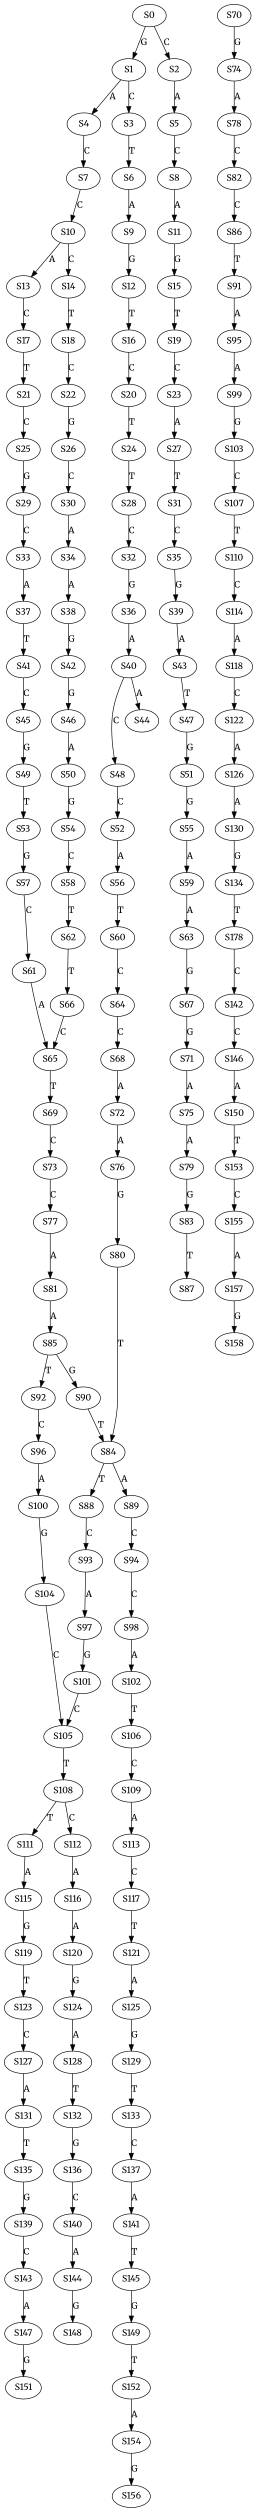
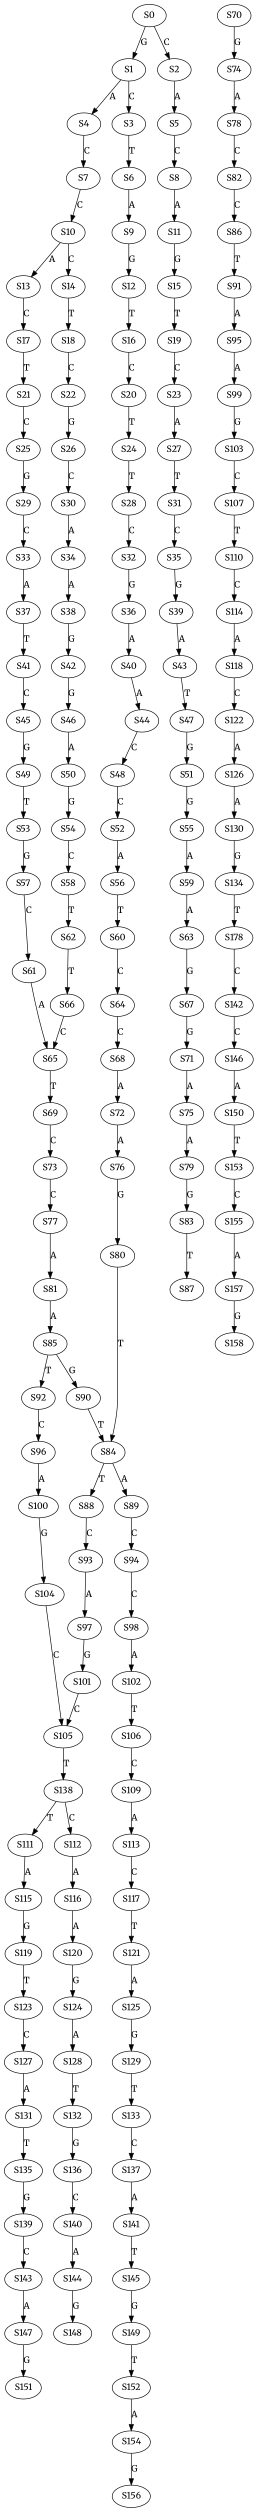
  strict digraph {
    fontname=Merriweather
    node [fontname=Merriweather]
    edge [fontname=Merriweather]
    S0
    S1
    S2
    S3
    S4
    S5
    S6
    S7
    S8
    S9
    S10
    S11
    S12
    S13
    S14
    S15
    S16
    S17
    S18
    S19
    S20
    S21
    S22
    S23
    S24
    S25
    S26
    S27
    S28
    S29
    S30
    S31
    S32
    S33
    S34
    S35
    S36
    S37
    S38
    S39
    S40
    S41
    S42
    S43
    S44
    S45
    S46
    S47
    S48
    S49
    S50
    S51
    S52
    S53
    S54
    S55
    S56
    S57
    S58
    S59
    S60
    S61
    S62
    S63
    S64
    S65
    S66
    S67
    S68
    S69
    S71
    S72
    S73
    S70
    S74
    S75
    S76
    S77
    S78
    S79
    S80
    S81
    S82
    S83
    S84
    S85
    S86
    S87
    S88
    S89
    S90
    S92
    S91
    S93
    S94
    S95
    S96
    S97
    S98
    S99
    S100
    S101
    S102
    S103
    S104
    S105
    S106
    S107
-   S108
+   S108 [label=S138]
    S109
    S110
    S111
    S112
    S113
    S114
    S115
    S116
    S117
    S118
    S119
    S120
    S121
    S122
    S123
    S124
    S125
    S126
    S127
    S128
    S129
    S130
    S131
    S132
    S133
    S134
    S135
    S136
    S137
    n139 [label=S178]
    S139
    S140
    S141
    S142
    S143
    S144
    S145
    S146
    S147
    S148
    S149
    S150
    S151
    S152
    S153
    S154
    S155
    S156
    S157
    S158
    S0 -> S1 [label=G]
    S0 -> S2 [label=C]
    S1 -> S3 [label=C]
    S1 -> S4 [label=A]
    S2 -> S5 [label=A]
    S3 -> S6 [label=T]
    S4 -> S7 [label=C]
    S5 -> S8 [label=C]
    S6 -> S9 [label=A]
    S7 -> S10 [label=C]
    S8 -> S11 [label=A]
    S9 -> S12 [label=G]
    S10 -> S13 [label=A]
    S10 -> S14 [label=C]
    S11 -> S15 [label=G]
    S12 -> S16 [label=T]
    S13 -> S17 [label=C]
    S14 -> S18 [label=T]
    S15 -> S19 [label=T]
    S16 -> S20 [label=C]
    S17 -> S21 [label=T]
    S18 -> S22 [label=C]
    S19 -> S23 [label=C]
    S20 -> S24 [label=T]
    S21 -> S25 [label=C]
    S22 -> S26 [label=G]
    S23 -> S27 [label=A]
    S24 -> S28 [label=T]
    S25 -> S29 [label=G]
    S26 -> S30 [label=C]
    S27 -> S31 [label=T]
    S28 -> S32 [label=C]
    S29 -> S33 [label=C]
    S30 -> S34 [label=A]
    S31 -> S35 [label=C]
    S32 -> S36 [label=G]
    S33 -> S37 [label=A]
    S34 -> S38 [label=A]
    S35 -> S39 [label=G]
    S36 -> S40 [label=A]
    S37 -> S41 [label=T]
    S38 -> S42 [label=G]
    S39 -> S43 [label=A]
    S40 -> S44 [label=A]
    S41 -> S45 [label=C]
    S42 -> S46 [label=G]
    S43 -> S47 [label=T]
-   S40 -> S48 [label=C]
+   S44 -> S48 [label=C]
    S45 -> S49 [label=G]
    S46 -> S50 [label=A]
    S47 -> S51 [label=G]
    S48 -> S52 [label=C]
    S49 -> S53 [label=T]
    S50 -> S54 [label=G]
    S51 -> S55 [label=G]
    S52 -> S56 [label=A]
    S53 -> S57 [label=G]
    S54 -> S58 [label=C]
    S55 -> S59 [label=A]
    S56 -> S60 [label=T]
    S57 -> S61 [label=C]
    S58 -> S62 [label=T]
    S59 -> S63 [label=A]
    S60 -> S64 [label=C]
    S61 -> S65 [label=A]
    S62 -> S66 [label=T]
    S63 -> S67 [label=G]
    S64 -> S68 [label=C]
    S65 -> S69 [label=T]
    S66 -> S65 [label=C]
    S67 -> S71 [label=G]
    S68 -> S72 [label=A]
    S69 -> S73 [label=C]
    S71 -> S75 [label=A]
    S72 -> S76 [label=A]
    S73 -> S77 [label=C]
    S70 -> S74 [label=G]
    S74 -> S78 [label=A]
    S75 -> S79 [label=A]
    S76 -> S80 [label=G]
    S77 -> S81 [label=A]
    S78 -> S82 [label=C]
    S79 -> S83 [label=G]
    S80 -> S84 [label=T]
    S81 -> S85 [label=A]
    S82 -> S86 [label=C]
    S83 -> S87 [label=T]
    S84 -> S88 [label=T]
    S84 -> S89 [label=A]
    S85 -> S90 [label=G]
    S85 -> S92 [label=T]
    S86 -> S91 [label=T]
    S88 -> S93 [label=C]
    S89 -> S94 [label=C]
    S90 -> S84 [label=T]
    S92 -> S96 [label=C]
    S91 -> S95 [label=A]
    S93 -> S97 [label=A]
    S94 -> S98 [label=C]
    S95 -> S99 [label=A]
    S96 -> S100 [label=A]
    S97 -> S101 [label=G]
    S98 -> S102 [label=A]
    S99 -> S103 [label=G]
    S100 -> S104 [label=G]
    S101 -> S105 [label=C]
    S102 -> S106 [label=T]
    S103 -> S107 [label=C]
    S104 -> S105 [label=C]
    S105 -> S108 [label=T]
    S106 -> S109 [label=C]
    S107 -> S110 [label=T]
    S108 -> S111 [label=T]
    S108 -> S112 [label=C]
    S109 -> S113 [label=A]
    S110 -> S114 [label=C]
    S111 -> S115 [label=A]
    S112 -> S116 [label=A]
    S113 -> S117 [label=C]
    S114 -> S118 [label=A]
    S115 -> S119 [label=G]
    S116 -> S120 [label=A]
    S117 -> S121 [label=T]
    S118 -> S122 [label=C]
    S119 -> S123 [label=T]
    S120 -> S124 [label=G]
    S121 -> S125 [label=A]
    S122 -> S126 [label=A]
    S123 -> S127 [label=C]
    S124 -> S128 [label=A]
    S125 -> S129 [label=G]
    S126 -> S130 [label=A]
    S127 -> S131 [label=A]
    S128 -> S132 [label=T]
    S129 -> S133 [label=T]
    S130 -> S134 [label=G]
    S131 -> S135 [label=T]
    S132 -> S136 [label=G]
    S133 -> S137 [label=C]
    S134 -> n139 [label=T]
    S135 -> S139 [label=G]
    S136 -> S140 [label=C]
    S137 -> S141 [label=A]
    n139 -> S142 [label=C]
    S139 -> S143 [label=C]
    S140 -> S144 [label=A]
    S141 -> S145 [label=T]
    S142 -> S146 [label=C]
    S143 -> S147 [label=A]
    S144 -> S148 [label=G]
    S145 -> S149 [label=G]
    S146 -> S150 [label=A]
    S147 -> S151 [label=G]
    S149 -> S152 [label=T]
    S150 -> S153 [label=T]
    S152 -> S154 [label=A]
    S153 -> S155 [label=C]
    S154 -> S156 [label=G]
    S155 -> S157 [label=A]
    S157 -> S158 [label=G]
  }
